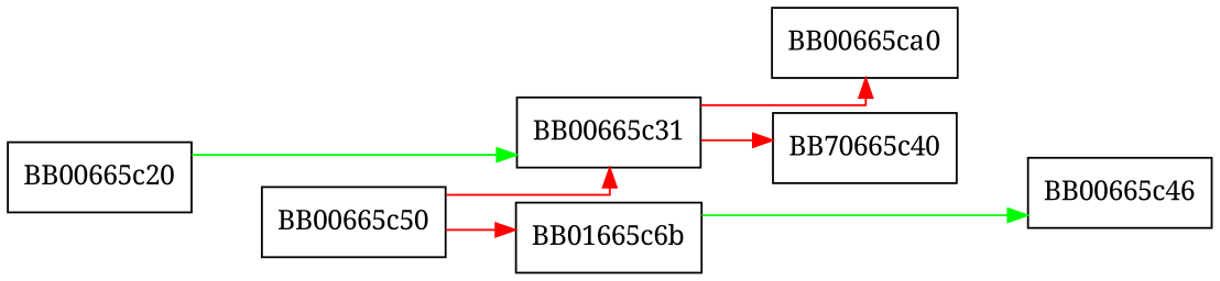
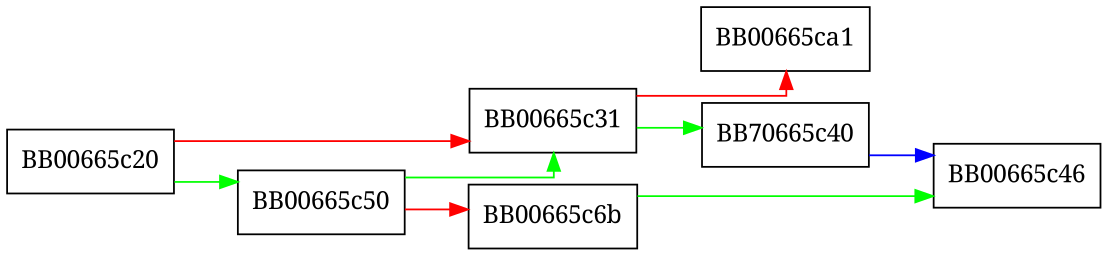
  digraph {
    fontname="Noto Serif"
    rankdir=LR
    splines=ortho
    node [fontname="Noto Serif" shape=box]
    edge [color=red fontname="Noto Serif"]
    BB00665c20
    BB00665c50
    BB00665c31
-   BB00665c6b [label=BB01665c6b]
-   BB00665ca0
+   BB00665c6b
+   BB00665ca0 [label=BB00665ca1]
    n6 [label=BB70665c40]
    BB00665c46
-   BB00665c20 -> BB00665c31 [color=green]
-   BB00665c50 -> BB00665c31
+   BB00665c20 -> BB00665c50 [color=green]
+   BB00665c20 -> BB00665c31
+   BB00665c50 -> BB00665c31 [color=green]
    BB00665c50 -> BB00665c6b
    BB00665c31 -> BB00665ca0
-   BB00665c31 -> n6
+   BB00665c31 -> n6 [color=green]
    BB00665c6b -> BB00665c46 [color=green]
+   n6 -> BB00665c46 [color=blue]
  }
